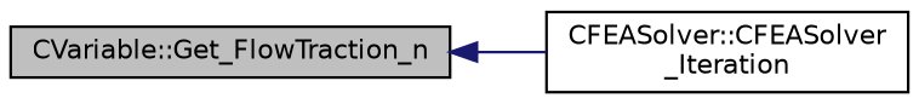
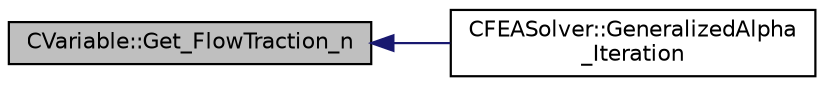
  digraph {
    rankdir=LR
    node [color=black fontname=Helvetica fontsize=10 shape=record style=filled]
    n1 [fillcolor=grey75 fontcolor=black height=0.2 label="CVariable::Get_FlowTraction_n" width=0.4]
-   n2 [fillcolor=white height=0.2 label="CFEASolver::CFEASolver\l_Iteration" width=0.4]
+   n2 [fillcolor=white height=0.2 label="CFEASolver::GeneralizedAlpha\l_Iteration" width=0.4]
    n1 -> n2 [color=midnightblue dir=back fontname=Helvetica fontsize=10 labelfontname=Helvetica labelfontsize=10 style=solid]
  }
